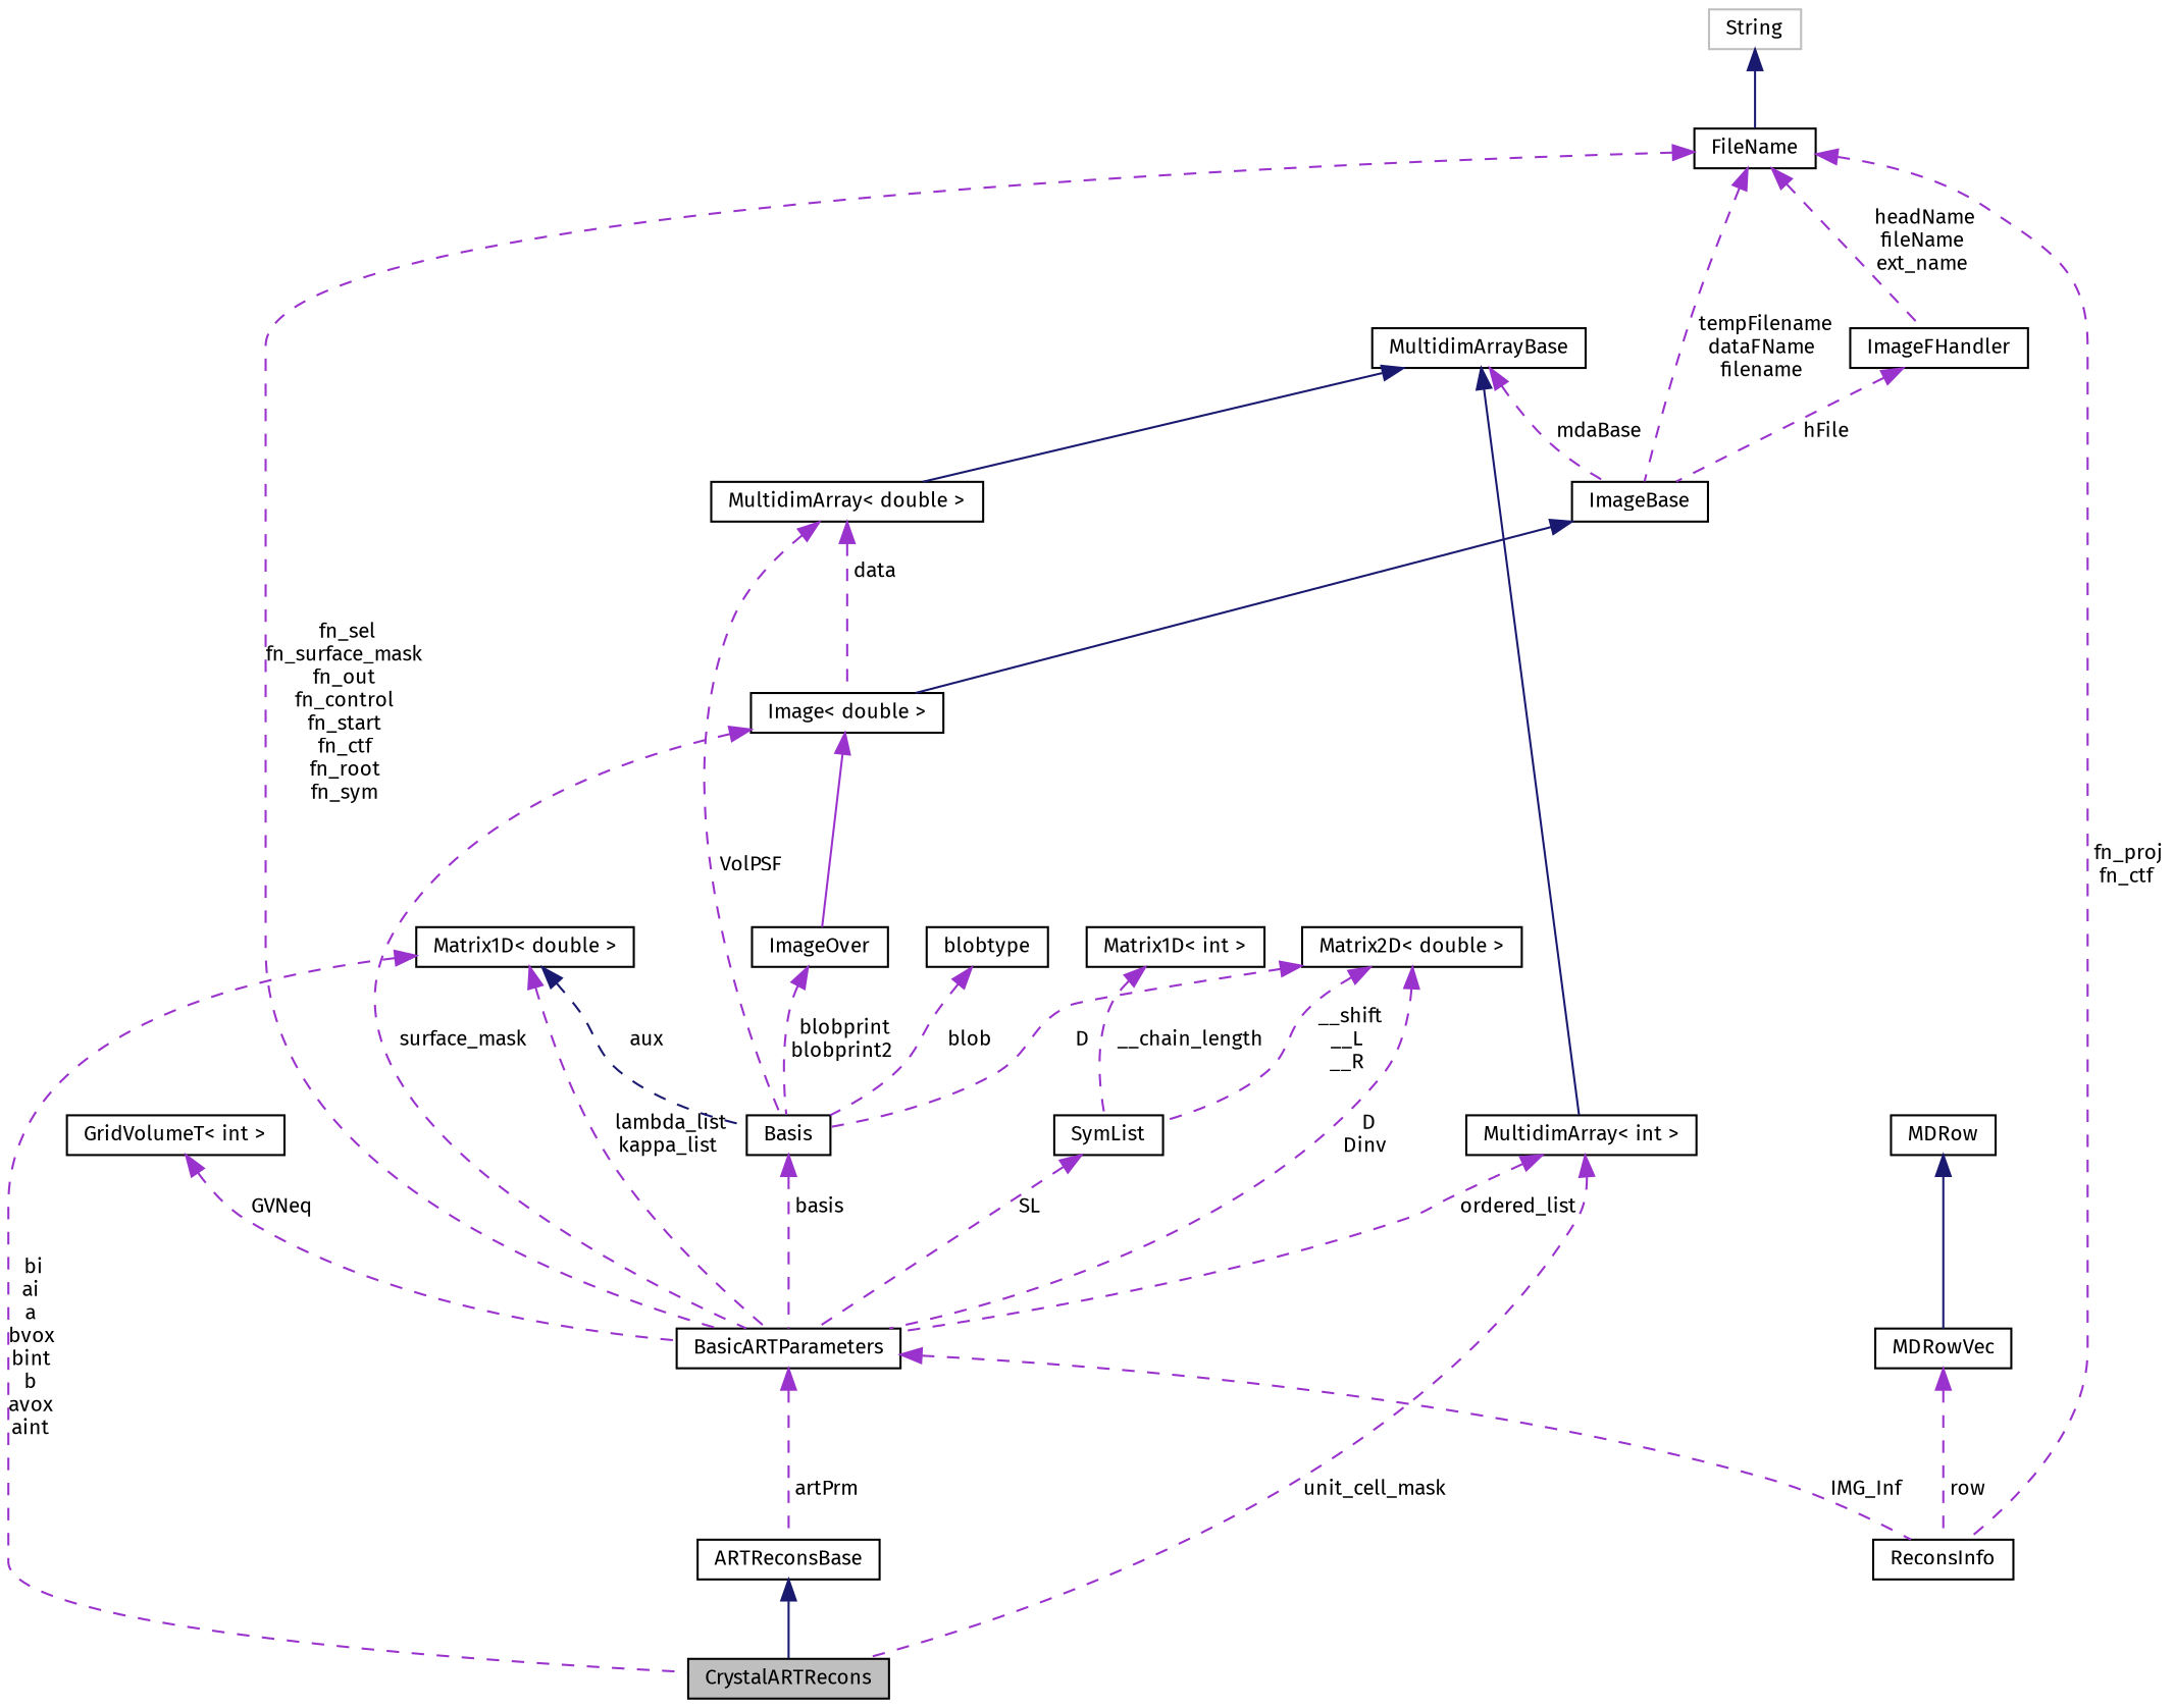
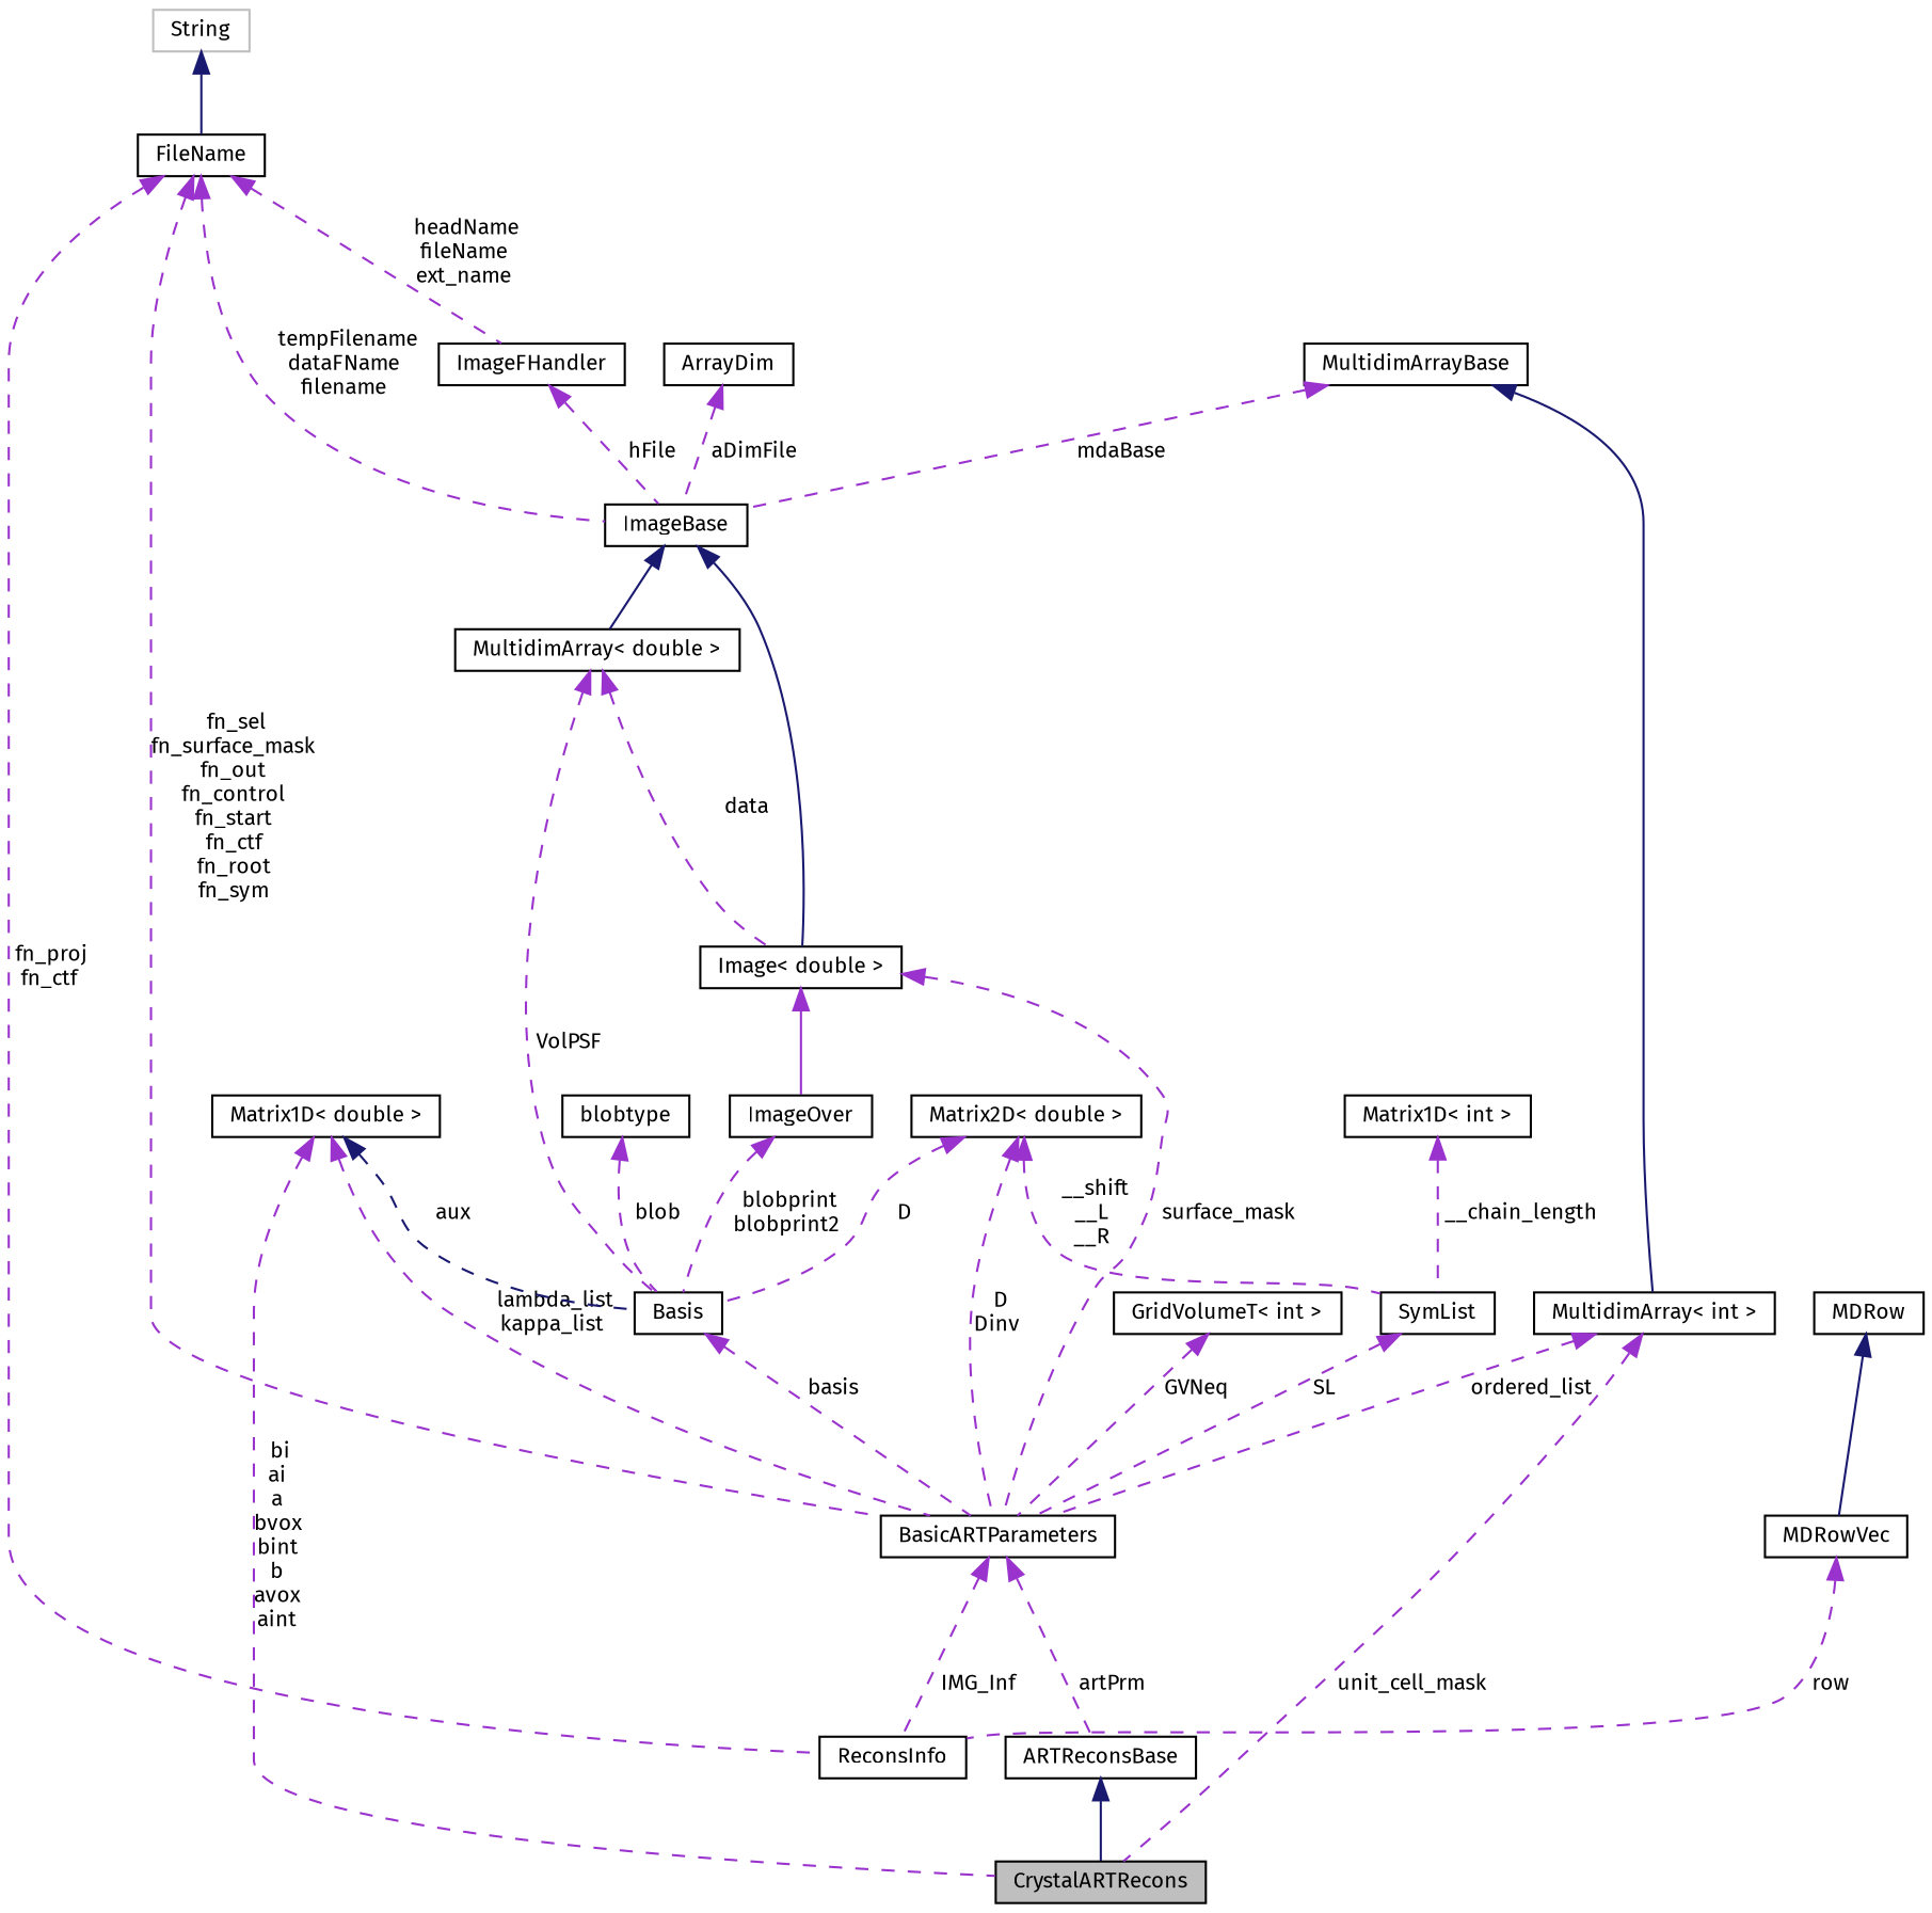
  digraph {
    fontname="Fira Sans"
    rankdir=TB
    node [color=black fillcolor=white fontname="Fira Sans" fontsize=10 shape=record style=filled]
    edge [color=darkorchid3 dir=back fontname="Fira Sans" fontsize=10 labelfontname=Helvetica labelfontsize=10 style=dashed]
    n1 [fillcolor=grey75 fontcolor=black height=0.2 label=CrystalARTRecons width=0.4]
    n2 [height=0.2 label=ARTReconsBase width=0.4]
    n3 [height=0.2 label=BasicARTParameters width=0.4]
    n4 [height=0.2 label=ReconsInfo width=0.4]
    n5 [height=0.2 label=MDRowVec width=0.4]
    n6 [height=0.2 label=ImageBase width=0.4]
    n7 [height=0.2 label="Image\< double \>" width=0.4]
    n8 [height=0.2 label=MDRow width=0.4]
    n9 [height=0.2 label=FileName width=0.4]
    n10 [height=0.2 label=ImageFHandler width=0.4]
    n11 [color=grey75 height=0.2 label=String width=0.4]
    n12 [height=0.2 label="Matrix2D\< double \>" width=0.4]
    n13 [height=0.2 label=Basis width=0.4]
    n14 [height=0.2 label=SymList width=0.4]
    n15 [height=0.2 label=ImageOver width=0.4]
    n16 [height=0.2 label=MultidimArrayBase width=0.4]
    n17 [height=0.2 label="MultidimArray\< double \>" width=0.4]
    n18 [height=0.2 label="MultidimArray\< int \>" width=0.4]
+   n19 [height=0.2 label=ArrayDim width=0.4]
    n20 [height=0.2 label=blobtype width=0.4]
    n21 [height=0.2 label="Matrix1D\< double \>" width=0.4]
    n22 [height=0.2 label="GridVolumeT\< int \>" width=0.4]
    n23 [height=0.2 label="Matrix1D\< int \>" width=0.4]
    n2 -> n1 [color=midnightblue style=solid]
    n3 -> n2 [label=" artPrm"]
    n3 -> n4 [label=" IMG_Inf"]
    n5 -> n4 [label=" row"]
    n6 -> n7 [color=midnightblue style=solid]
    n7 -> n3 [label=" surface_mask"]
    n7 -> n15 [style=solid]
    n8 -> n5 [color=midnightblue style=solid]
    n9 -> n3 [label=" fn_sel\nfn_surface_mask\nfn_out\nfn_control\nfn_start\nfn_ctf\nfn_root\nfn_sym"]
    n9 -> n4 [label=" fn_proj\nfn_ctf"]
    n9 -> n6 [label=" tempFilename\ndataFName\nfilename"]
    n9 -> n10 [label=" headName\nfileName\next_name"]
    n10 -> n6 [label=" hFile"]
    n11 -> n9 [color=midnightblue style=solid]
    n12 -> n3 [label=" D\nDinv"]
    n12 -> n13 [label=" D"]
    n12 -> n14 [label=" __shift\n__L\n__R"]
    n13 -> n3 [label=" basis"]
    n14 -> n3 [label=" SL"]
    n15 -> n13 [label=" blobprint\nblobprint2"]
    n16 -> n6 [label=" mdaBase"]
-   n16 -> n17 [color=midnightblue style=solid]
+   n6 -> n17 [color=midnightblue style=solid]
    n16 -> n18 [color=midnightblue style=solid]
    n17 -> n7 [label=" data"]
    n17 -> n13 [label=" VolPSF"]
    n18 -> n1 [label=" unit_cell_mask"]
    n18 -> n3 [label=" ordered_list"]
+   n19 -> n6 [label=" aDimFile"]
    n20 -> n13 [label=" blob"]
    n21 -> n1 [label=" bi\nai\na\nbvox\nbint\nb\navox\naint"]
    n21 -> n3 [label=" lambda_list\nkappa_list"]
    n21 -> n13 [color=midnightblue label=" aux"]
    n22 -> n3 [label=" GVNeq"]
    n23 -> n14 [label=" __chain_length"]
  }
